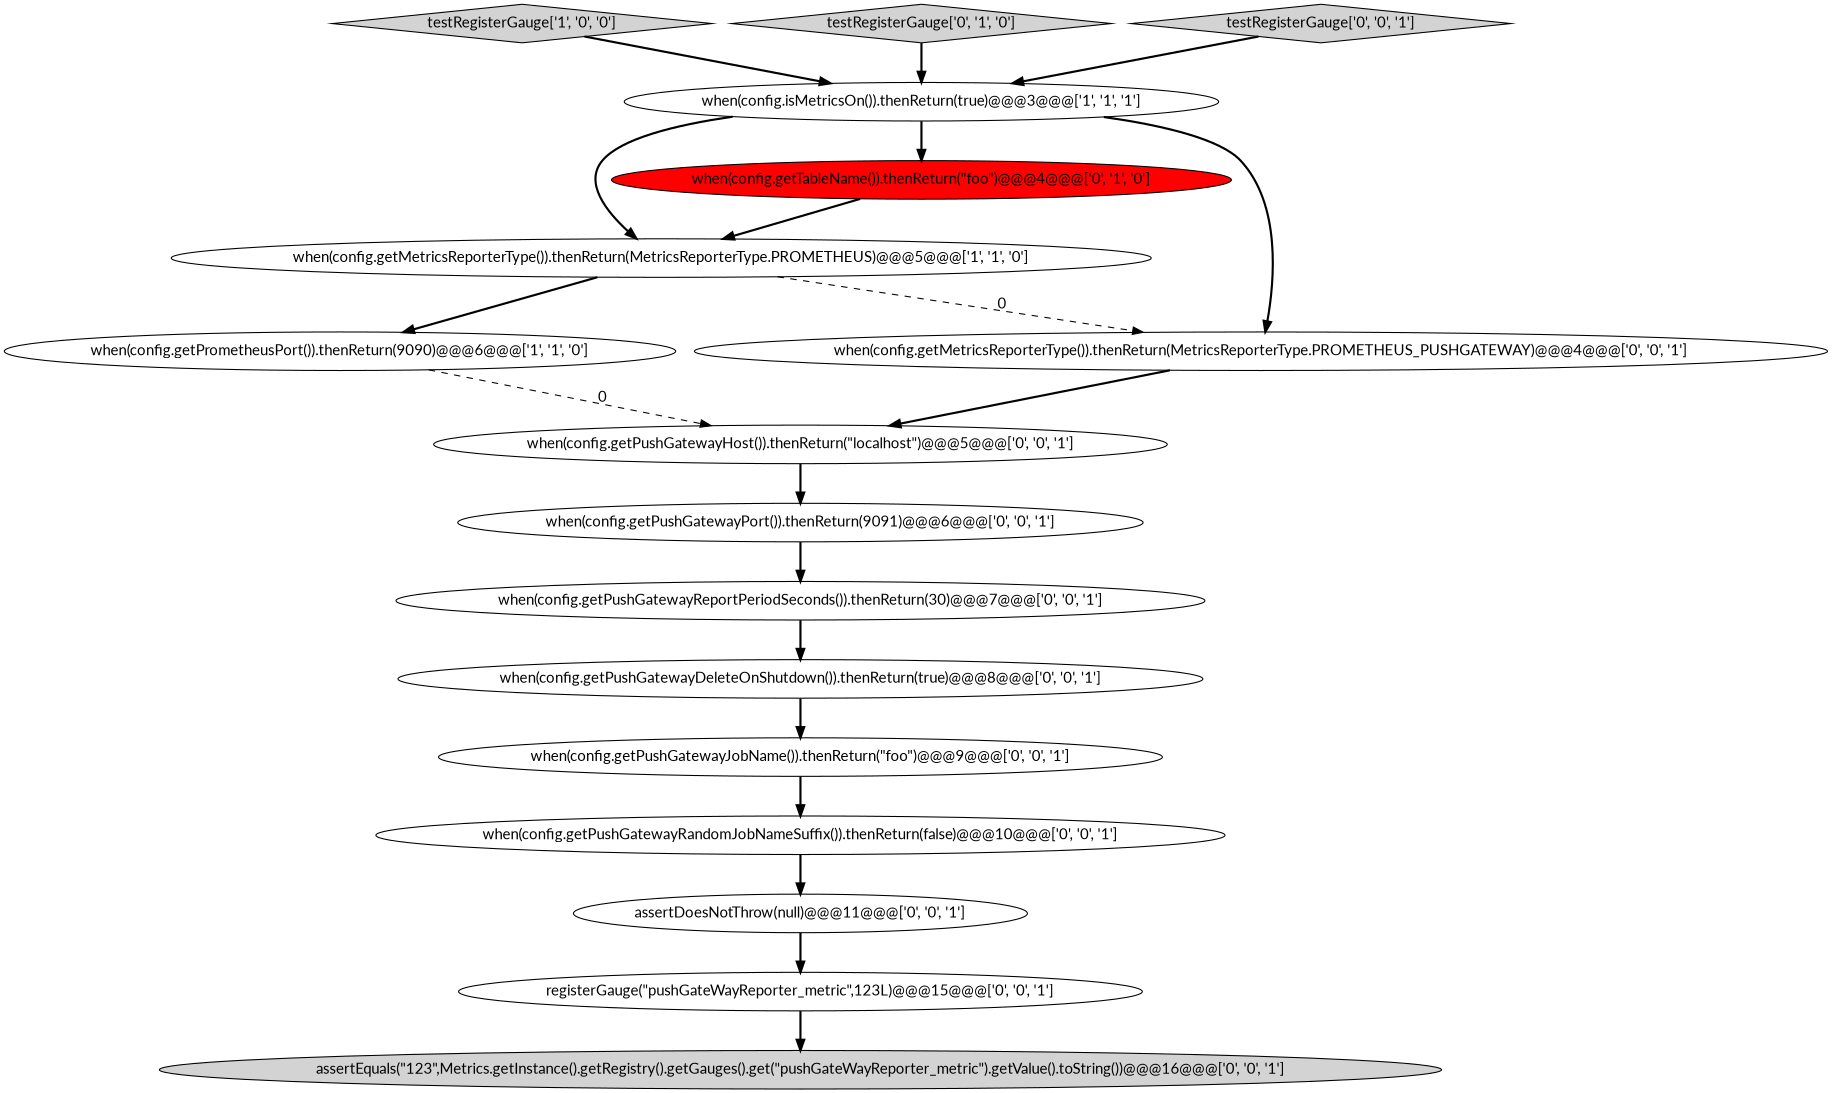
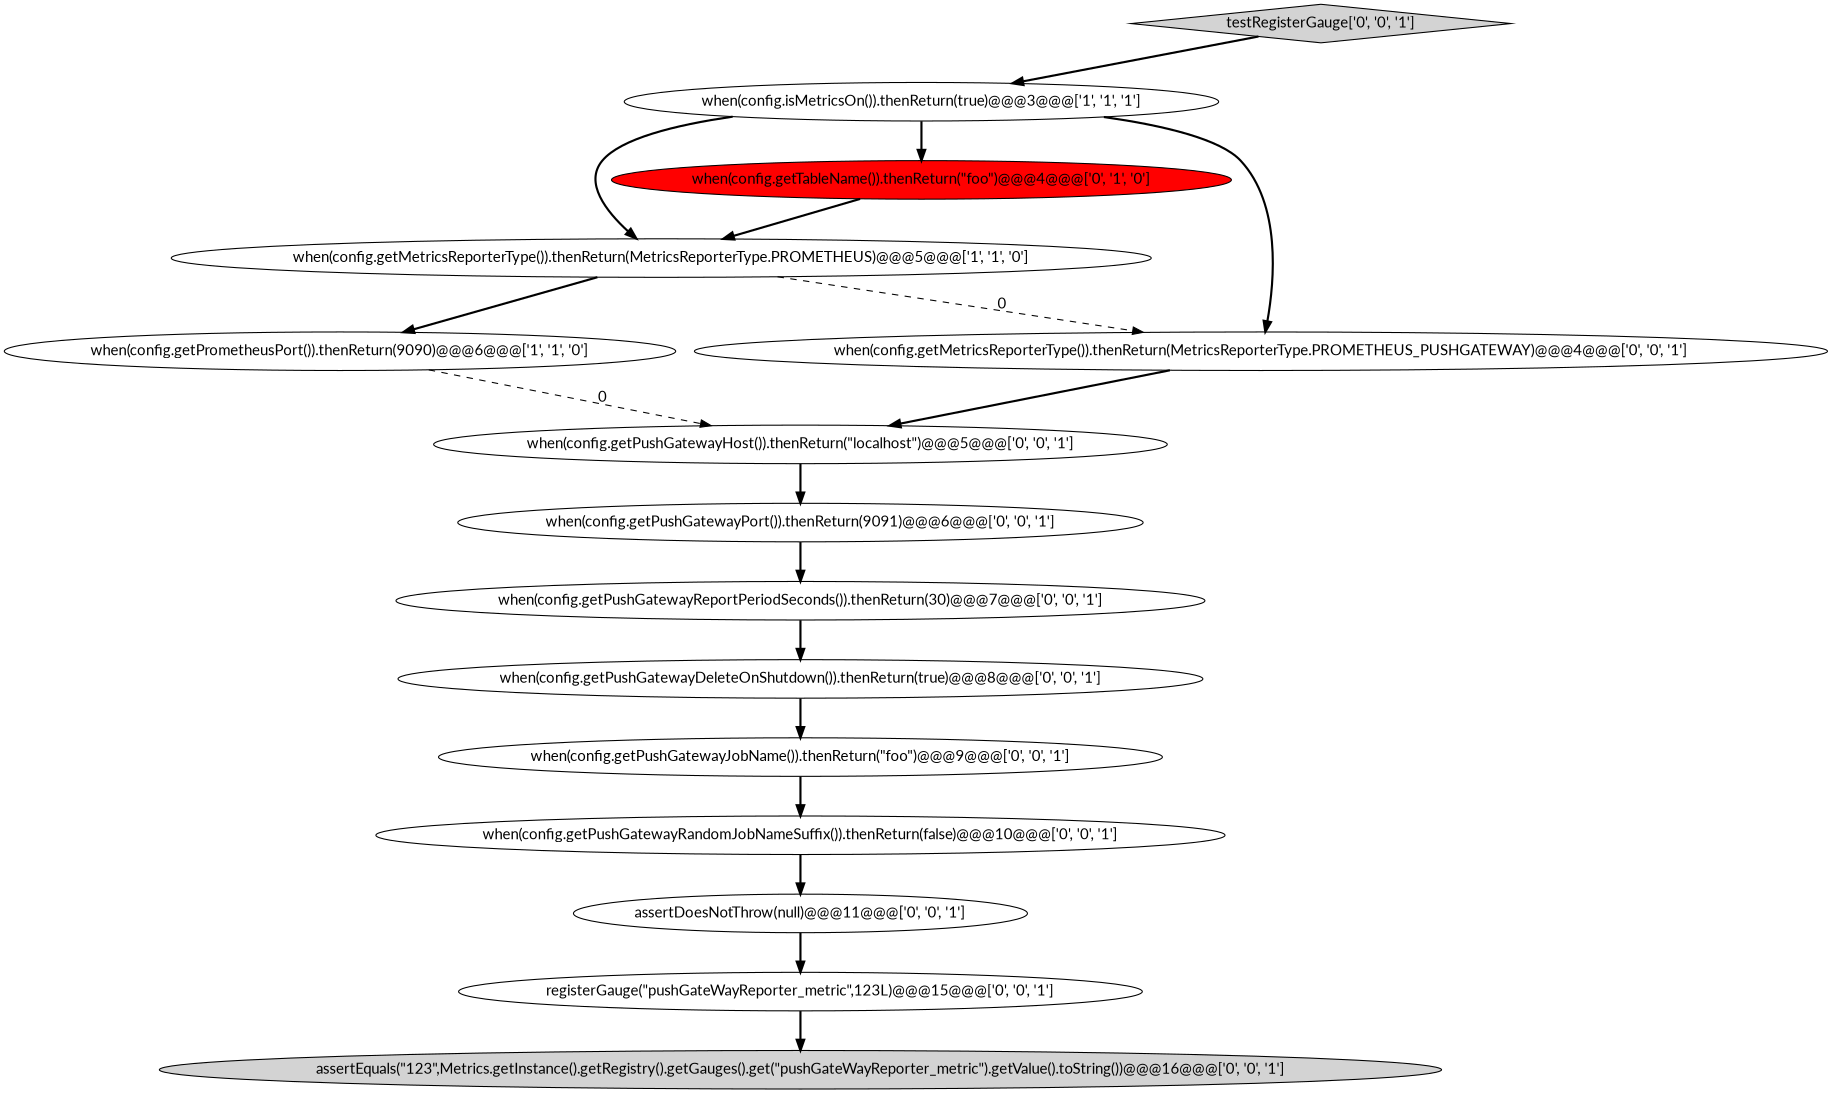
  digraph {
    fontname=Lato
    node [fillcolor=white fontname=Lato shape=ellipse style=filled]
    edge [fontname=Lato style=bold]
    n1 [label="when(config.getPushGatewayJobName()).thenReturn(\"foo\")@@@9@@@['0', '0', '1']"]
    n2 [label="when(config.getPushGatewayRandomJobNameSuffix()).thenReturn(false)@@@10@@@['0', '0', '1']"]
    n3 [label="assertDoesNotThrow(null)@@@11@@@['0', '0', '1']"]
    n4 [label="registerGauge(\"pushGateWayReporter_metric\",123L)@@@15@@@['0', '0', '1']"]
    n5 [label="when(config.getPushGatewayHost()).thenReturn(\"localhost\")@@@5@@@['0', '0', '1']"]
    n6 [label="when(config.getPushGatewayPort()).thenReturn(9091)@@@6@@@['0', '0', '1']"]
    n7 [label="when(config.getPushGatewayReportPeriodSeconds()).thenReturn(30)@@@7@@@['0', '0', '1']"]
    n8 [label="when(config.getMetricsReporterType()).thenReturn(MetricsReporterType.PROMETHEUS)@@@5@@@['1', '1', '0']"]
    n9 [label="when(config.getPrometheusPort()).thenReturn(9090)@@@6@@@['1', '1', '0']"]
    n10 [label="when(config.getMetricsReporterType()).thenReturn(MetricsReporterType.PROMETHEUS_PUSHGATEWAY)@@@4@@@['0', '0', '1']"]
    n11 [label="when(config.isMetricsOn()).thenReturn(true)@@@3@@@['1', '1', '1']"]
    n12 [fillcolor=red label="when(config.getTableName()).thenReturn(\"foo\")@@@4@@@['0', '1', '0']"]
    n13 [label="when(config.getPushGatewayDeleteOnShutdown()).thenReturn(true)@@@8@@@['0', '0', '1']"]
    n14 [fillcolor=lightgray label="assertEquals(\"123\",Metrics.getInstance().getRegistry().getGauges().get(\"pushGateWayReporter_metric\").getValue().toString())@@@16@@@['0', '0', '1']"]
-   n15 [fillcolor=lightgray label="testRegisterGauge['1', '0', '0']" shape=diamond]
-   n16 [fillcolor=lightgray label="testRegisterGauge['0', '1', '0']" shape=diamond]
    n17 [fillcolor=lightgray label="testRegisterGauge['0', '0', '1']" shape=diamond]
    n1 -> n2
    n2 -> n3
    n3 -> n4
    n4 -> n14
    n5 -> n6
    n6 -> n7
    n7 -> n13
    n8 -> n9
    n8 -> n10 [label=0 style=dashed]
    n9 -> n5 [label=0 style=dashed]
    n10 -> n5
    n11 -> n8
    n11 -> n10
    n11 -> n12
    n12 -> n8
    n13 -> n1
-   n15 -> n11
-   n16 -> n11
    n17 -> n11
  }
